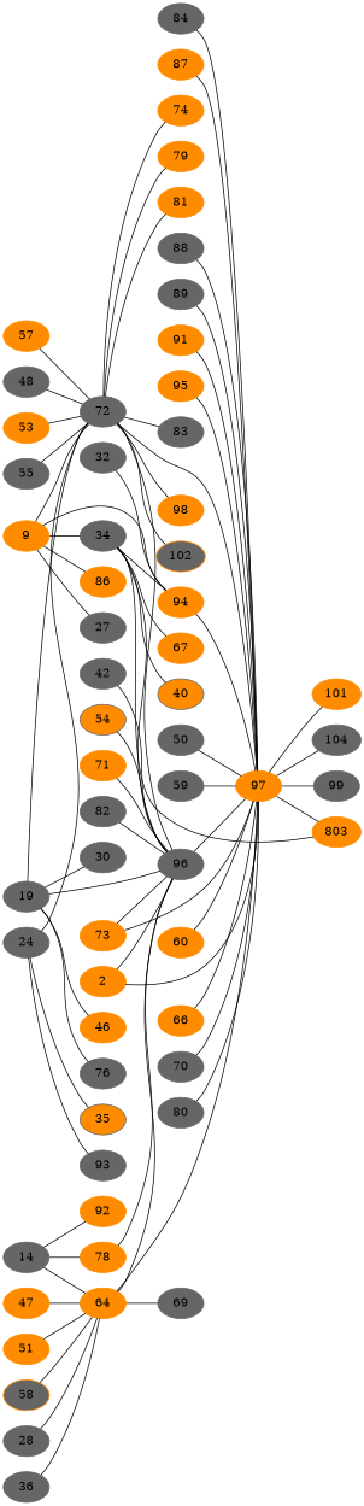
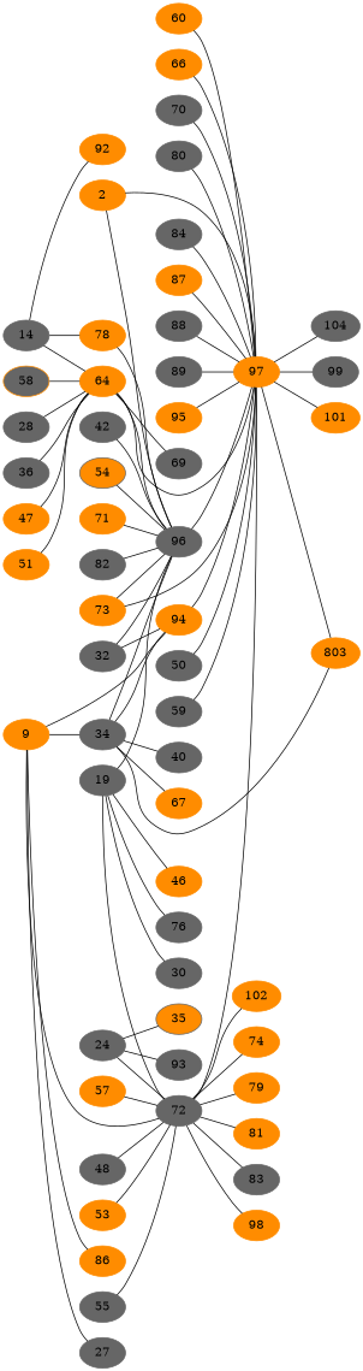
  graph {
    rankdir=LR
    node [color=gray40 style=filled]
    2 [color=darkorange super="+1"]
    96 [super="+52+63+18+20"]
    97 [color=darkorange super="+26+15+65"]
    n4 [color=darkorange label=803]
    99 [super="+41+45"]
    101 [color=darkorange super="+90"]
    104 [super="+85"]
    9 [color=darkorange super="+8"]
    27
    34 [super="+10"]
    72 [super="+68"]
    86 [color=darkorange super="+31"]
    94 [color=darkorange super="+56+7"]
-   40 [fillcolor=darkorange]
+   40
    67 [color=darkorange]
    74 [color=darkorange]
    79 [color=darkorange]
    81 [color=darkorange super="+37"]
    83
    98 [color=darkorange super="+62"]
-   102 [color=darkorange fillcolor=gray40]
+   102 [color=darkorange]
    14 [super="+13"]
    64 [color=darkorange super="+29+12"]
    78 [color=darkorange super="+61"]
    92 [color=darkorange]
    69 [super="+49"]
    19 [super="+17"]
    30
    46 [color=darkorange]
    76
    24 [super="+23"]
    35 [fillcolor=darkorange]
    93
    28
    32
    n36 [label=36]
    42
    47 [color=darkorange]
    48
    50 [super="+36"]
    51 [color=darkorange]
    53 [color=darkorange]
    54 [fillcolor=darkorange]
    55
    57 [color=darkorange]
    58 [color=darkorange fillcolor=gray40]
    59
    60 [color=darkorange]
    66 [color=darkorange]
    70
    71 [color=darkorange]
    73 [color=darkorange]
    80
    82
    84
    87 [color=darkorange]
    88
    89
-   91 [color=darkorange]
    95 [color=darkorange]
    2 -- 96
    2 -- 97 [weight=7]
    96 -- 97
    97 -- n4
    97 -- 99
    97 -- 101
    97 -- 104
    9 -- 27
    9 -- 34 [weight=4]
    9 -- 72
    9 -- 86
    9 -- 94 [weight=2]
    34 -- 96
    34 -- n4
    34 -- 94 [weight=2]
    34 -- 40
    34 -- 67
-   72 -- 96 [weight=2]
+   32 -- 96 [weight=2]
    72 -- 97 [weight=3]
    72 -- 74
    72 -- 79
    72 -- 81
    72 -- 83
    72 -- 98
    72 -- 102
    94 -- 97 [weight=3]
    14 -- 64 [weight=4]
    14 -- 78
    14 -- 92
    64 -- 96 [weight=2]
    64 -- 97 [weight=2]
    64 -- 69
    78 -- 96
    19 -- 96 [weight=6]
    19 -- 72
    19 -- 30
    19 -- 46
    19 -- 76
    24 -- 72 [weight=6]
    24 -- 35
    24 -- 93
    28 -- 64
    32 -- 94
    n36 -- 64
    42 -- 96
    47 -- 64
    48 -- 72
    50 -- 97
    51 -- 64
    53 -- 72
    54 -- 96
    55 -- 72
    57 -- 72
    58 -- 64
    59 -- 97
    60 -- 97
    66 -- 97
    70 -- 97
    71 -- 96
    73 -- 96
    73 -- 97 [weight=2]
    80 -- 97 [weight=2]
    82 -- 96
    84 -- 97
    87 -- 97
    88 -- 97
    89 -- 97
-   91 -- 97
    95 -- 97
  }
